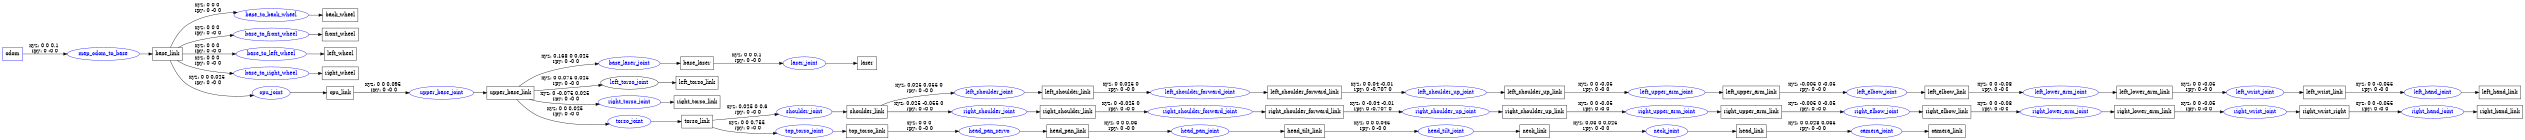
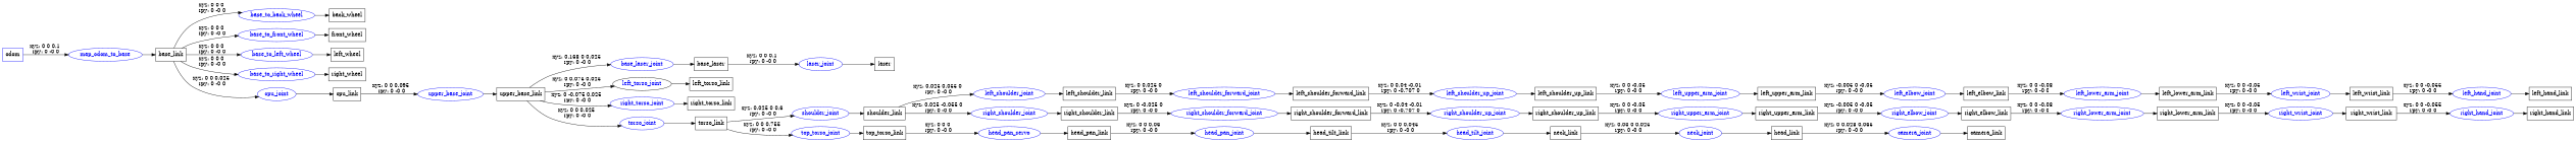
  digraph {
    rankdir=LR
    node [shape=box]
    n1 [color=blue label=odom]
    map_odom_to_base [color=blue fontcolor=blue shape=ellipse]
    n3 [label=base_link]
    base_to_back_wheel [color=blue fontcolor=blue shape=ellipse]
    base_to_front_wheel [color=blue fontcolor=blue shape=ellipse]
    base_to_left_wheel [color=blue fontcolor=blue shape=ellipse]
    base_to_right_wheel [color=blue fontcolor=blue shape=ellipse]
    cpu_joint [color=blue fontcolor=blue shape=ellipse]
    n9 [label=back_wheel]
    n10 [label=front_wheel]
    n11 [label=left_wheel]
    n12 [label=right_wheel]
    n13 [label=cpu_link]
    upper_base_joint [color=blue fontcolor=blue shape=ellipse]
    n15 [label=upper_base_link]
    base_laser_joint [color=blue fontcolor=blue shape=ellipse]
    left_torso_joint [color=black fontcolor=blue shape=ellipse]
    right_torso_joint [color=blue fontcolor=blue shape=ellipse]
    torso_joint [color=blue fontcolor=blue shape=ellipse]
    n20 [label=base_laser]
    n21 [label=left_torso_link]
    n22 [label=right_torso_link]
    n23 [label=torso_link]
    laser_joint [color=blue fontcolor=blue shape=ellipse]
    n25 [label=laser]
    shoulder_joint [color=blue fontcolor=blue shape=ellipse]
    top_torso_joint [color=blue fontcolor=blue shape=ellipse]
    n28 [label=shoulder_link]
    n29 [label=top_torso_link]
    left_shoulder_joint [color=blue fontcolor=blue shape=ellipse]
    right_shoulder_joint [color=blue fontcolor=blue shape=ellipse]
    n32 [label=left_shoulder_link]
    n33 [label=right_shoulder_link]
    left_shoulder_forward_joint [color=blue fontcolor=blue shape=ellipse]
    n35 [label=left_shoulder_forward_link]
    left_shoulder_up_joint [color=blue fontcolor=blue shape=ellipse]
    n37 [label=left_shoulder_up_link]
    left_upper_arm_joint [color=blue fontcolor=blue shape=ellipse]
    n39 [label=left_upper_arm_link]
    left_elbow_joint [color=blue fontcolor=blue shape=ellipse]
    n41 [label=left_elbow_link]
    left_lower_arm_joint [color=blue fontcolor=blue shape=ellipse]
    n43 [label=left_lower_arm_link]
    left_wrist_joint [color=blue fontcolor=blue shape=ellipse]
    n45 [label=left_wrist_link]
    left_hand_joint [color=blue fontcolor=blue shape=ellipse]
    n47 [label=left_hand_link]
    right_shoulder_forward_joint [color=blue fontcolor=blue shape=ellipse]
    n49 [label=right_shoulder_forward_link]
    right_shoulder_up_joint [color=blue fontcolor=blue shape=ellipse]
    n51 [label=right_shoulder_up_link]
    right_upper_arm_joint [color=blue fontcolor=blue shape=ellipse]
    n53 [label=right_upper_arm_link]
    right_elbow_joint [color=blue fontcolor=blue shape=ellipse]
    n55 [label=right_elbow_link]
    right_lower_arm_joint [color=blue fontcolor=blue shape=ellipse]
    n57 [label=right_lower_arm_link]
    right_wrist_joint [color=blue fontcolor=blue shape=ellipse]
-   n59 [label=right_wrist_right]
+   n59 [label=right_wrist_link]
    right_hand_joint [color=blue fontcolor=blue shape=ellipse]
    n61 [label=right_hand_link]
    head_pan_servo [color=blue fontcolor=blue shape=ellipse]
    n63 [label=head_pan_link]
    head_pan_joint [color=blue fontcolor=blue shape=ellipse]
    n65 [label=head_tilt_link]
    head_tilt_joint [color=blue fontcolor=blue shape=ellipse]
    n67 [label=neck_link]
    neck_joint [color=blue fontcolor=blue shape=ellipse]
    n69 [label=head_link]
    camera_joint [color=blue fontcolor=blue shape=ellipse]
    n71 [label=camera_link]
    n1 -> map_odom_to_base [label="xyz: 0 0 0.1 \nrpy: 0 -0 0"]
    map_odom_to_base -> n3
    n3 -> base_to_back_wheel [label="xyz: 0 0 0 \nrpy: 0 -0 0"]
    n3 -> base_to_front_wheel [label="xyz: 0 0 0 \nrpy: 0 -0 0"]
    n3 -> base_to_left_wheel [label="xyz: 0 0 0 \nrpy: 0 -0 0"]
    n3 -> base_to_right_wheel [label="xyz: 0 0 0 \nrpy: 0 -0 0"]
    n3 -> cpu_joint [label="xyz: 0 0 0.025 \nrpy: 0 -0 0"]
    base_to_back_wheel -> n9
    base_to_front_wheel -> n10
    base_to_left_wheel -> n11
    base_to_right_wheel -> n12
    cpu_joint -> n13
    n13 -> upper_base_joint [label="xyz: 0 0 0.095 \nrpy: 0 -0 0"]
    upper_base_joint -> n15
    n15 -> base_laser_joint [label="xyz: 0.168 0 0.025 \nrpy: 0 -0 0"]
    n15 -> left_torso_joint [label="xyz: 0 0.075 0.025 \nrpy: 0 -0 0"]
    n15 -> right_torso_joint [label="xyz: 0 -0.075 0.025 \nrpy: 0 -0 0"]
    n15 -> torso_joint [label="xyz: 0 0 0.025 \nrpy: 0 -0 0"]
    base_laser_joint -> n20
    left_torso_joint -> n21
    right_torso_joint -> n22
    torso_joint -> n23
    n20 -> laser_joint [label="xyz: 0 0 0.1 \nrpy: 0 -0 0"]
    n23 -> shoulder_joint [label="xyz: 0.025 0 0.6 \nrpy: 0 -0 0"]
    n23 -> top_torso_joint [label="xyz: 0 0 0.755 \nrpy: 0 -0 0"]
    laser_joint -> n25
    shoulder_joint -> n28
    top_torso_joint -> n29
    n28 -> left_shoulder_joint [label="xyz: 0.025 0.055 0 \nrpy: 0 -0 0"]
    n28 -> right_shoulder_joint [label="xyz: 0.025 -0.055 0 \nrpy: 0 -0 0"]
    n29 -> head_pan_servo [label="xyz: 0 0 0 \nrpy: 0 -0 0"]
    left_shoulder_joint -> n32
    right_shoulder_joint -> n33
    n32 -> left_shoulder_forward_joint [label="xyz: 0 0.025 0 \nrpy: 0 -0 0"]
    n33 -> right_shoulder_forward_joint [label="xyz: 0 -0.025 0 \nrpy: 0 -0 0"]
    left_shoulder_forward_joint -> n35
    n35 -> left_shoulder_up_joint [label="xyz: 0 0.04 -0.01 \nrpy: 0 -0.707 0"]
    left_shoulder_up_joint -> n37
    n37 -> left_upper_arm_joint [label="xyz: 0 0 -0.05 \nrpy: 0 -0 0"]
    left_upper_arm_joint -> n39
    n39 -> left_elbow_joint [label="xyz: -0.005 0 -0.05 \nrpy: 0 -0 0"]
    left_elbow_joint -> n41
    n41 -> left_lower_arm_joint [label="xyz: 0 0 -0.08 \nrpy: 0 -0 0"]
    left_lower_arm_joint -> n43
    n43 -> left_wrist_joint [label="xyz: 0 0 -0.05 \nrpy: 0 -0 0"]
    left_wrist_joint -> n45
    n45 -> left_hand_joint [label="xyz: 0 0 -0.055 \nrpy: 0 -0 0"]
    left_hand_joint -> n47
    right_shoulder_forward_joint -> n49
    n49 -> right_shoulder_up_joint [label="xyz: 0 -0.04 -0.01 \nrpy: 0 -0.707 0"]
    right_shoulder_up_joint -> n51
    n51 -> right_upper_arm_joint [label="xyz: 0 0 -0.05 \nrpy: 0 -0 0"]
    right_upper_arm_joint -> n53
    n53 -> right_elbow_joint [label="xyz: -0.005 0 -0.05 \nrpy: 0 -0 0"]
    right_elbow_joint -> n55
    n55 -> right_lower_arm_joint [label="xyz: 0 0 -0.08 \nrpy: 0 -0 0"]
    right_lower_arm_joint -> n57
    n57 -> right_wrist_joint [label="xyz: 0 0 -0.05 \nrpy: 0 -0 0"]
    right_wrist_joint -> n59
    n59 -> right_hand_joint [label="xyz: 0 0 -0.055 \nrpy: 0 -0 0"]
    right_hand_joint -> n61
    head_pan_servo -> n63
    n63 -> head_pan_joint [label="xyz: 0 0 0.06 \nrpy: 0 -0 0"]
    head_pan_joint -> n65
    n65 -> head_tilt_joint [label="xyz: 0 0 0.045 \nrpy: 0 -0 0"]
    head_tilt_joint -> n67
    n67 -> neck_joint [label="xyz: 0.03 0 0.025 \nrpy: 0 -0 0"]
    neck_joint -> n69
    n69 -> camera_joint [label="xyz: 0 0.028 0.065 \nrpy: 0 -0 0"]
    camera_joint -> n71
  }
